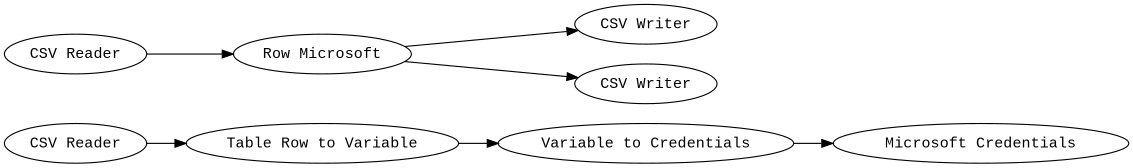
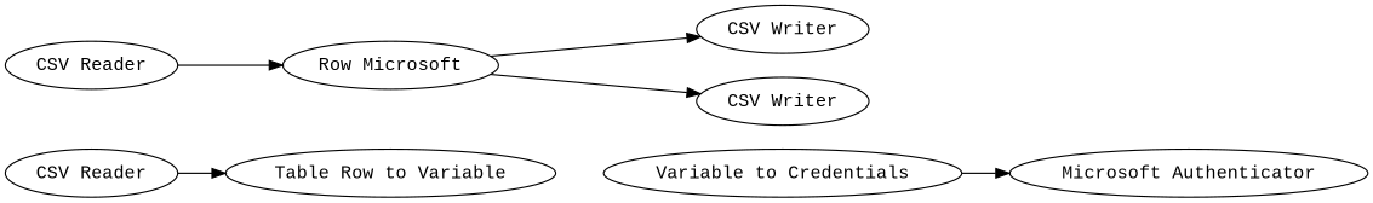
  digraph {
    fontname="Liberation Mono"
    rankdir=LR
    node [fontname="Liberation Mono"]
    edge [fontname="Liberation Mono"]
    n1 [label="CSV Reader"]
    n2 [label="Table Row to Variable"]
    n3 [label="Variable to Credentials"]
-   n4 [label="Microsoft Credentials"]
+   n4 [label="Microsoft Authenticator"]
    n5 [label="Row Microsoft"]
    n6 [label="CSV Writer"]
    n7 [label="CSV Writer"]
    n8 [label="CSV Reader"]
    n1 -> n2
-   n2 -> n3
    n3 -> n4
    n5 -> n6
    n5 -> n7
    n8 -> n5
  }
